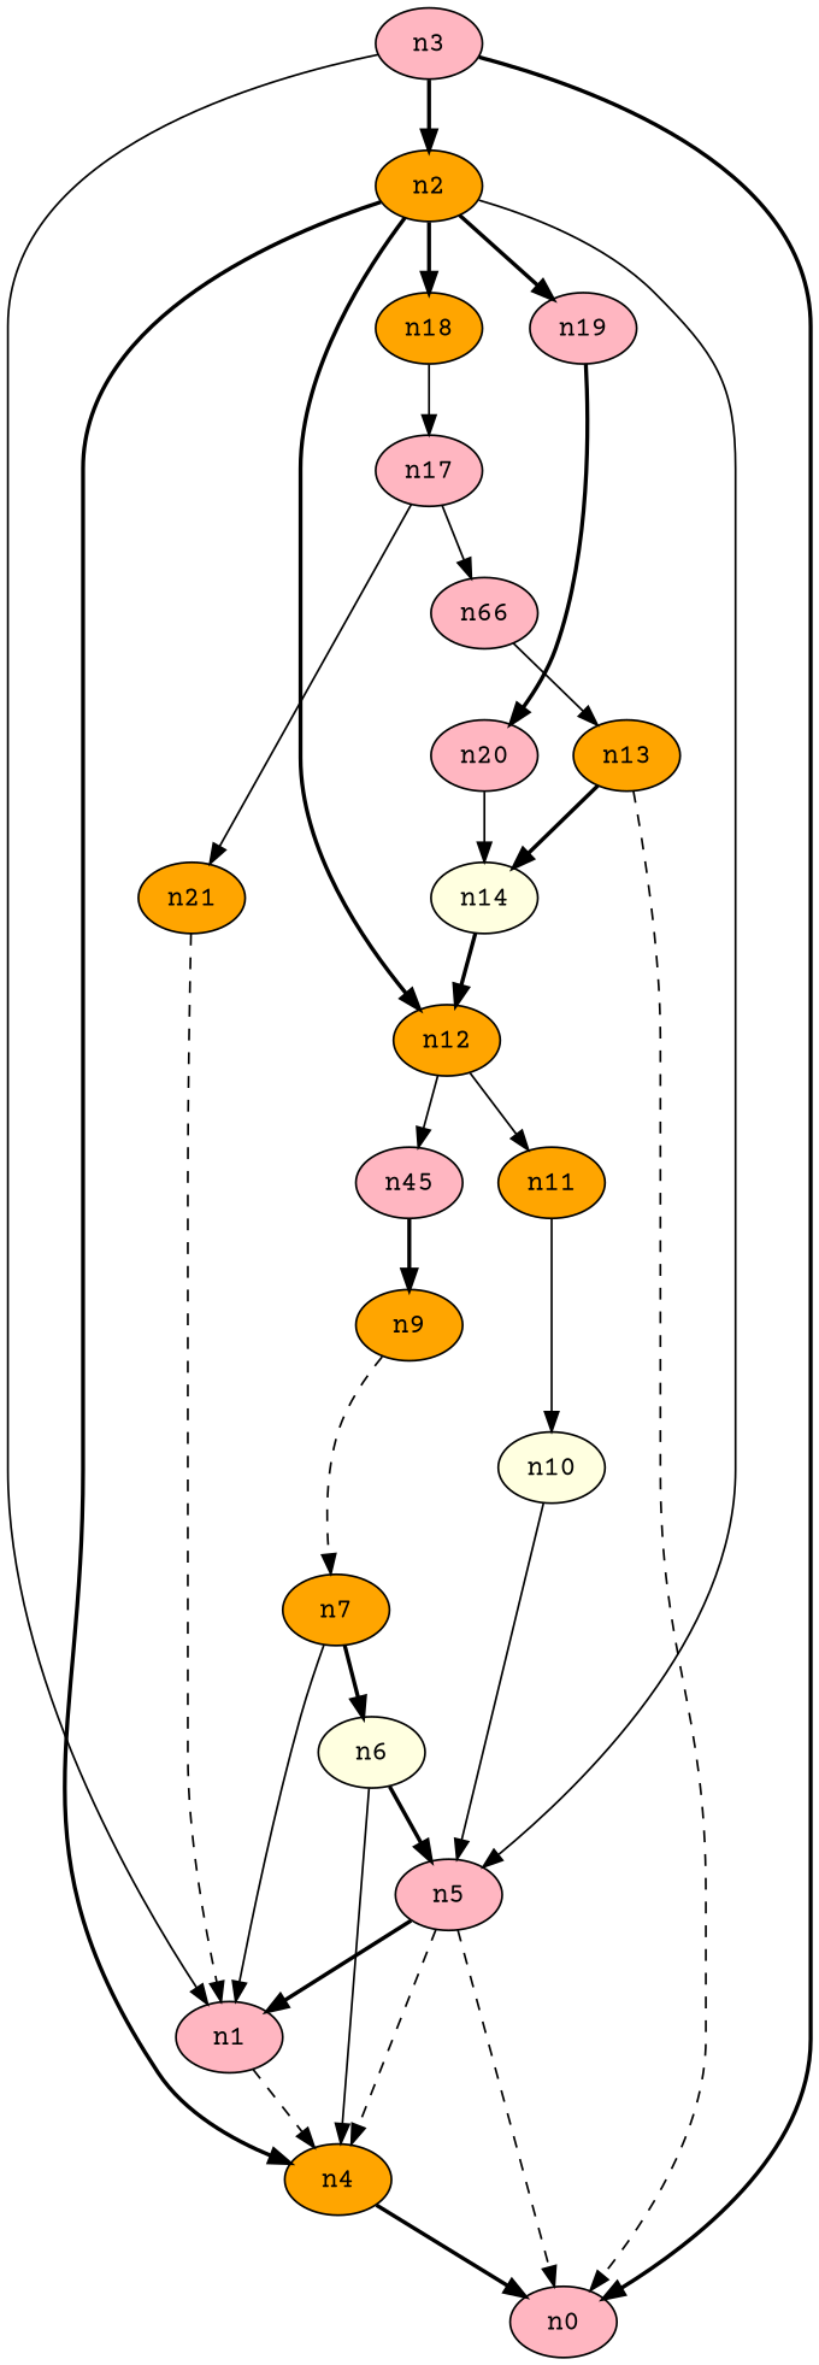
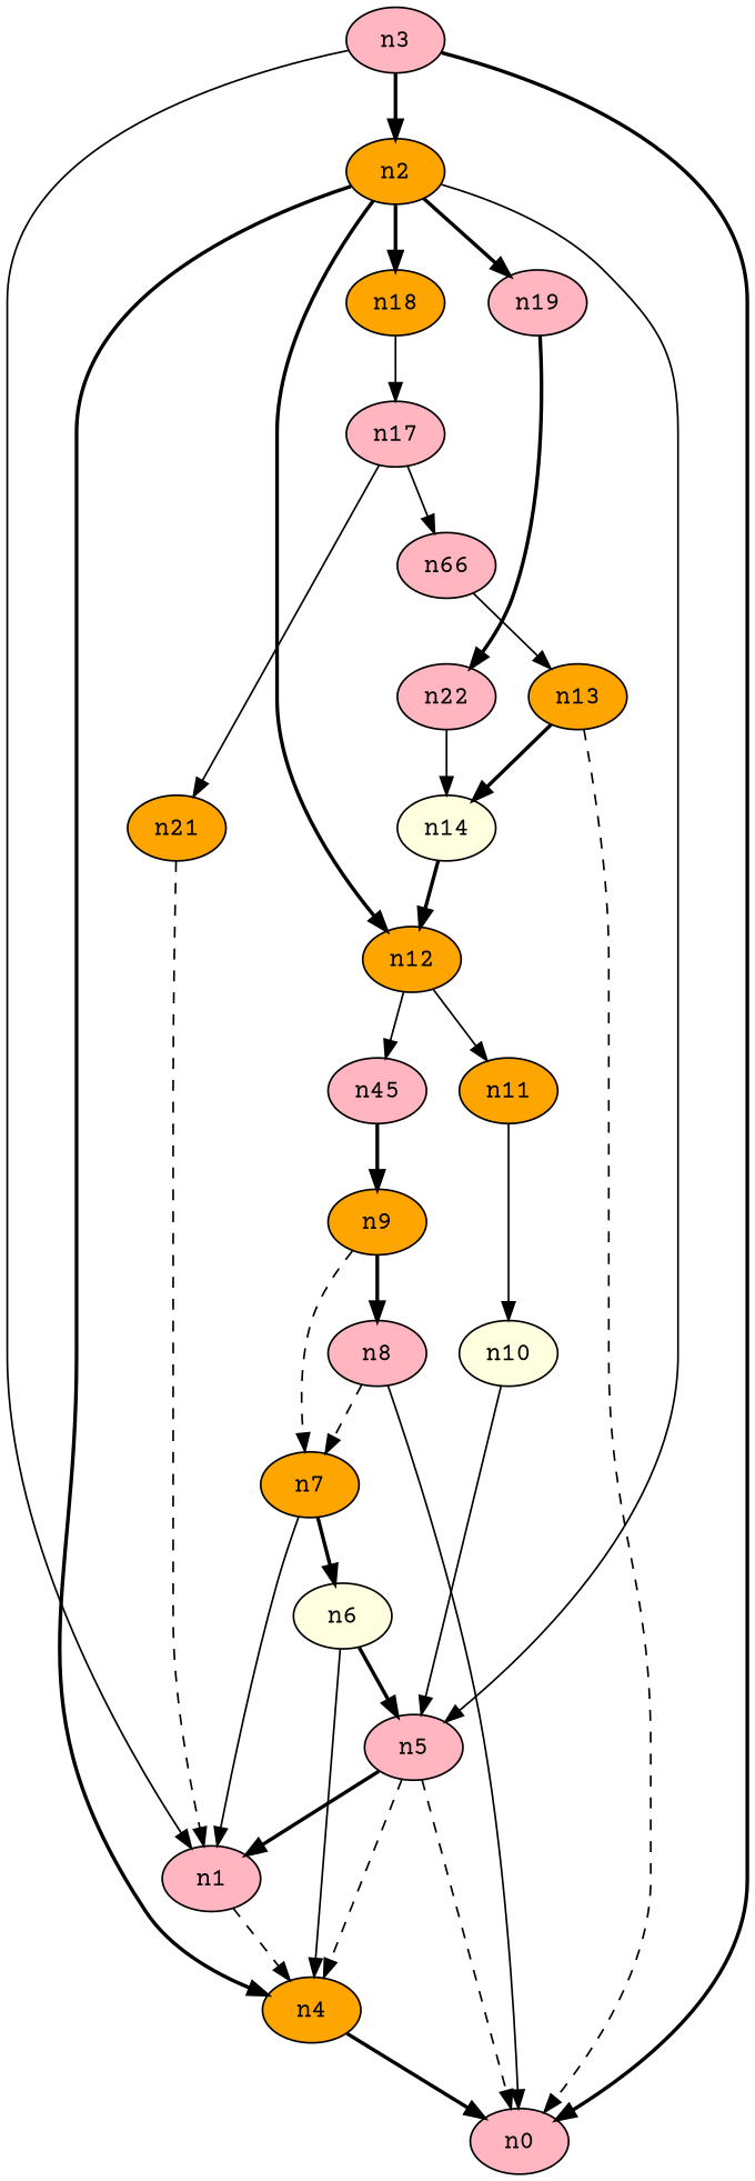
  digraph {
    fontname="Courier Prime"
    node [fillcolor=lightpink fontname="Courier Prime" style=filled]
    edge [fontname="Courier Prime" style=bold]
    n4 [fillcolor=orange]
    n1
    n0
    n2 [fillcolor=orange]
    n5
    n12 [fillcolor=orange]
    n18 [fillcolor=orange]
    n19
    n11 [fillcolor=orange]
    n15 [label=n45]
    n17
-   n20
+   n20 [label=n22]
    n10 [fillcolor=lightyellow]
    n9 [fillcolor=orange]
    n16 [label=n66]
    n21 [fillcolor=orange]
    n14 [fillcolor=lightyellow]
    n3
    n6 [fillcolor=lightyellow]
    n7 [fillcolor=orange]
+   n8
    n13 [fillcolor=orange]
    n4 -> n0
    n1 -> n4 [style=dashed]
    n2 -> n4
    n2 -> n5 [style=solid]
    n2 -> n12
    n2 -> n18
    n2 -> n19
    n5 -> n4 [style=dashed]
    n5 -> n1
    n5 -> n0 [style=dashed]
    n12 -> n11 [style=solid]
    n12 -> n15 [style=solid]
    n18 -> n17 [style=solid]
    n19 -> n20
    n11 -> n10 [style=solid]
    n15 -> n9
    n17 -> n16 [style=solid]
    n17 -> n21 [style=solid]
    n20 -> n14 [style=solid]
    n10 -> n5 [style=solid]
    n9 -> n7 [style=dashed]
+   n9 -> n8
    n16 -> n13 [style=solid]
    n21 -> n1 [style=dashed]
    n14 -> n12
    n3 -> n1 [style=solid]
    n3 -> n0
    n3 -> n2
    n6 -> n4 [style=solid]
    n6 -> n5
    n7 -> n1 [style=solid]
    n7 -> n6
+   n8 -> n0 [style=solid]
+   n8 -> n7 [style=dashed]
    n13 -> n0 [style=dashed]
    n13 -> n14
  }
